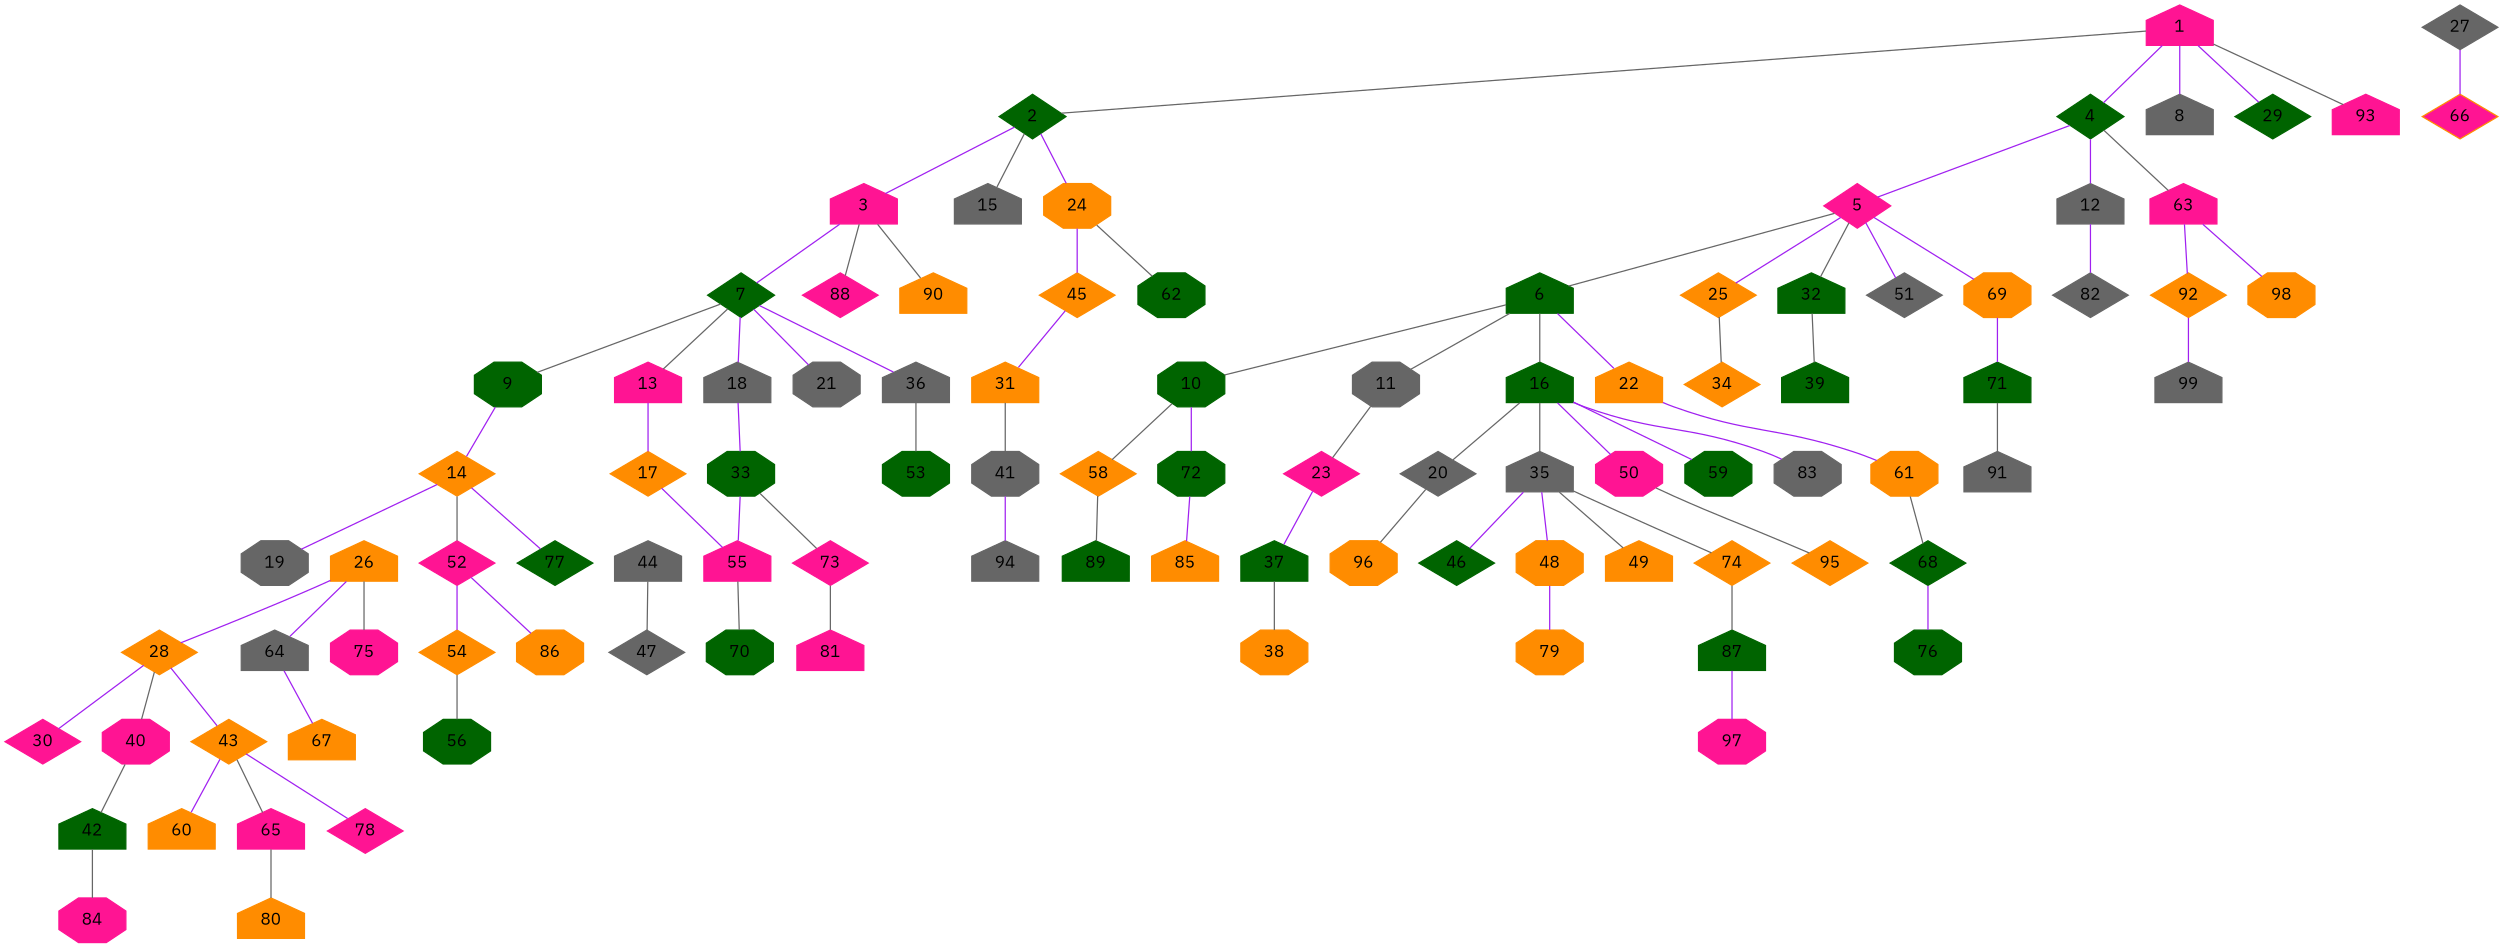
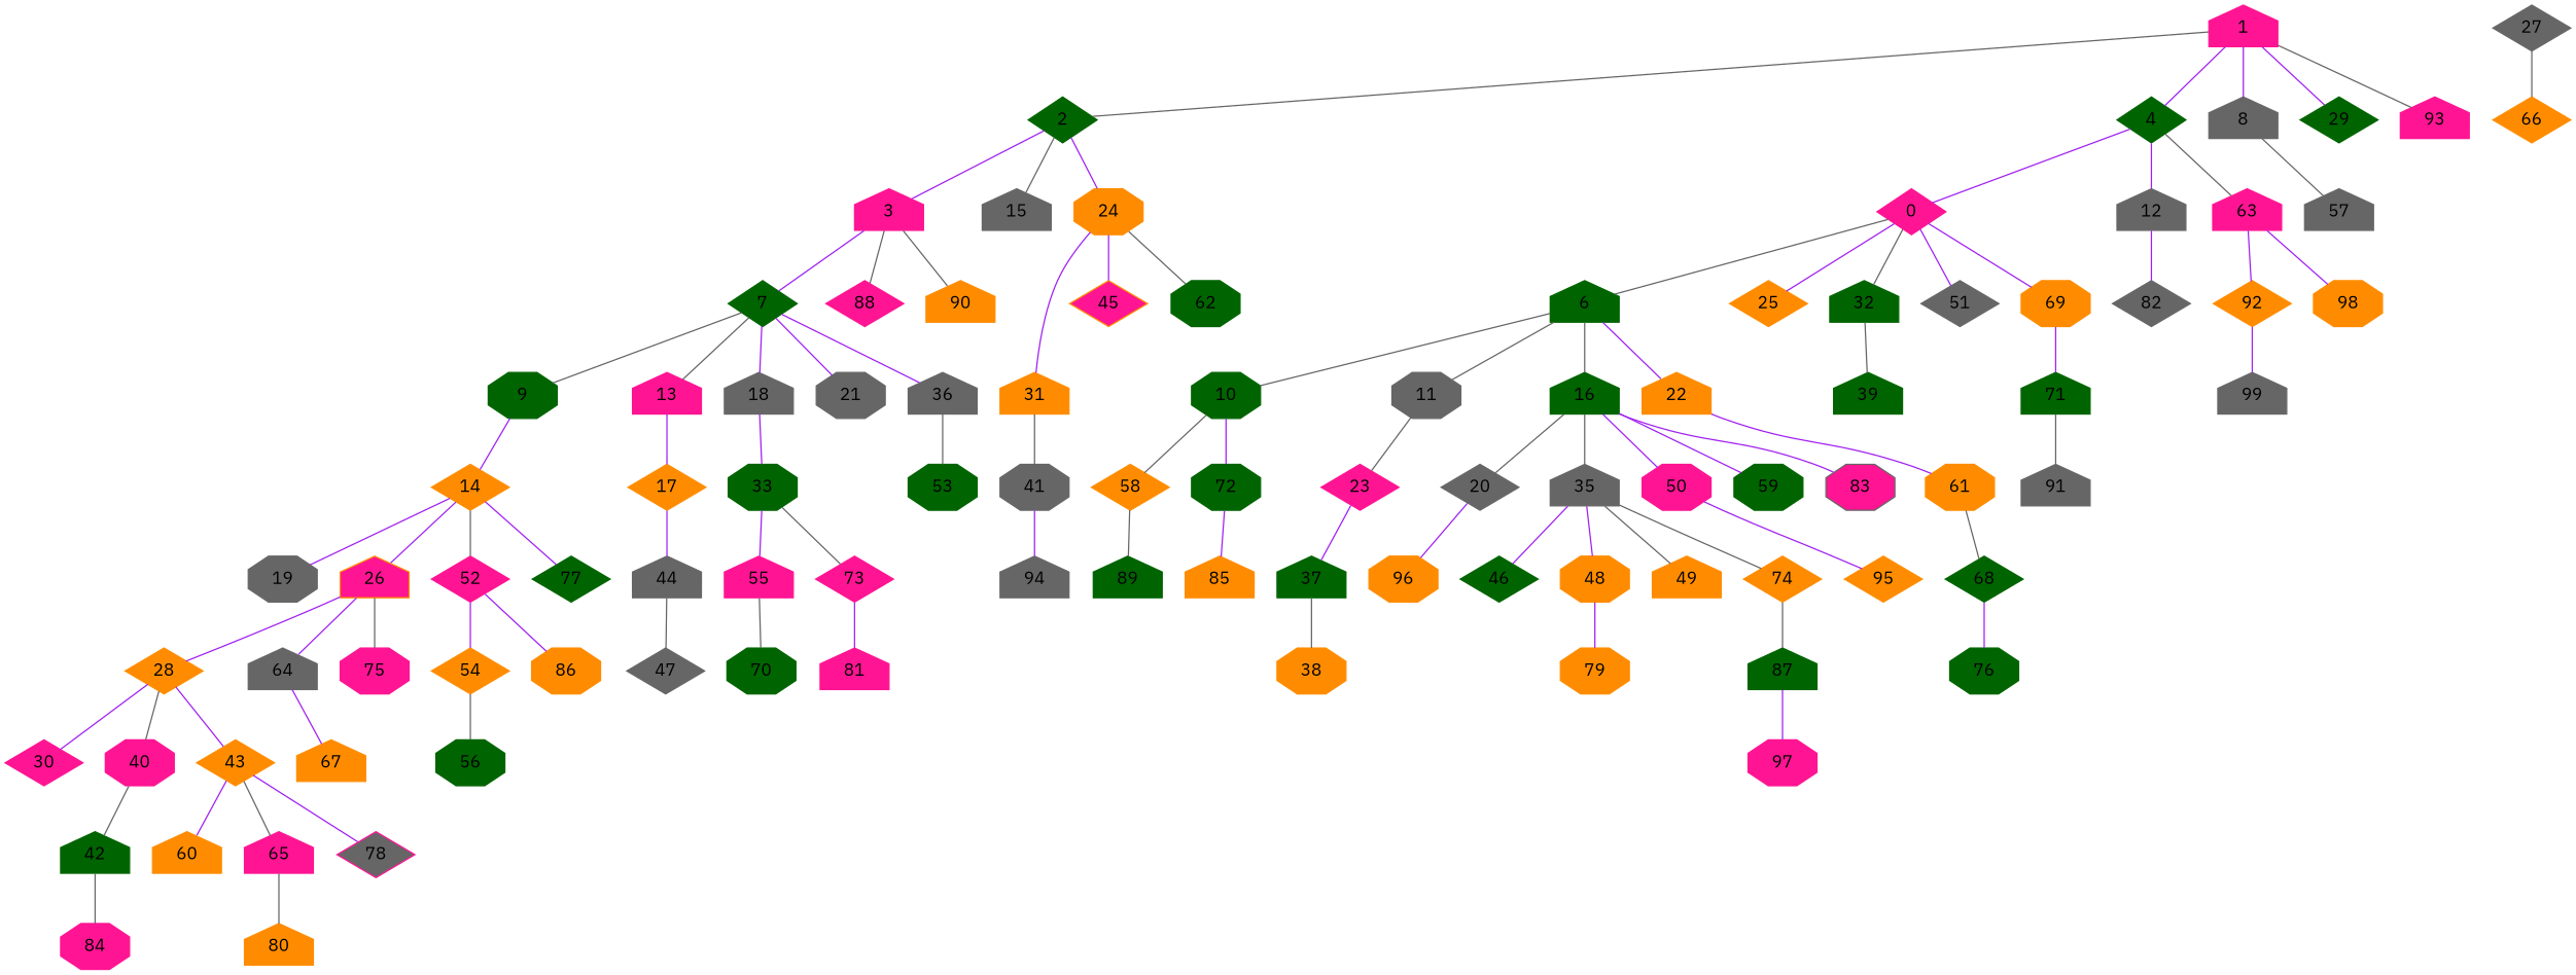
  graph {
    fontname="IBM Plex Sans"
    node [color=darkorange fontname="IBM Plex Sans" shape=house style=filled]
    edge [color=purple fontname="IBM Plex Sans"]
    1 [color=deeppink]
    2 [color=darkgreen shape=diamond]
    4 [color=darkgreen shape=diamond]
    8 [color=gray40]
    29 [color=darkgreen shape=diamond]
    93 [color=deeppink]
    3 [color=deeppink]
    15 [color=gray40]
    24 [shape=octagon]
-   5 [color=deeppink shape=diamond]
+   5 [color=deeppink shape=diamond label=0]
    12 [color=gray40]
    63 [color=deeppink]
+   57 [color=gray40]
    7 [color=darkgreen shape=diamond]
    88 [color=deeppink shape=diamond]
    90
    31
-   45 [shape=diamond]
+   45 [shape=diamond fillcolor=deeppink]
    62 [color=darkgreen shape=octagon]
    9 [color=darkgreen shape=octagon]
    13 [color=deeppink]
    18 [color=gray40]
    21 [color=gray40 shape=octagon]
    36 [color=gray40]
    6 [color=darkgreen]
    25 [shape=diamond]
    32 [color=darkgreen]
    51 [color=gray40 shape=diamond]
    69 [shape=octagon]
    82 [color=gray40 shape=diamond]
    92 [shape=diamond]
    98 [shape=octagon]
    10 [color=darkgreen shape=octagon]
    11 [color=gray40 shape=octagon]
    16 [color=darkgreen]
    22
-   34 [shape=diamond]
    39 [color=darkgreen]
    71 [color=darkgreen]
    58 [shape=diamond]
    72 [color=darkgreen shape=octagon]
    23 [color=deeppink shape=diamond]
    20 [color=gray40 shape=diamond]
    35 [color=gray40]
    50 [color=deeppink shape=octagon]
    59 [color=darkgreen shape=octagon]
-   83 [color=gray40 shape=octagon]
+   83 [color=gray40 shape=octagon fillcolor=deeppink]
    61 [shape=octagon]
    14 [shape=diamond]
    17 [shape=diamond]
    33 [color=darkgreen shape=octagon]
    53 [color=darkgreen shape=octagon]
    19 [color=gray40 shape=octagon]
-   26
+   26 [fillcolor=deeppink]
    52 [color=deeppink shape=diamond]
    77 [color=darkgreen shape=diamond]
    89 [color=darkgreen]
    85
    37 [color=darkgreen]
    44 [color=gray40]
    28 [shape=diamond]
    64 [color=gray40]
    75 [color=deeppink shape=octagon]
    27 [color=gray40 shape=diamond]
-   66 [shape=diamond fillcolor=deeppink]
+   66 [shape=diamond]
    54 [shape=diamond]
    86 [shape=octagon]
    96 [shape=octagon]
    46 [color=darkgreen shape=diamond]
    48 [shape=octagon]
    49
    74 [shape=diamond]
    95 [shape=diamond]
    47 [color=gray40 shape=diamond]
    55 [color=deeppink]
    73 [color=deeppink shape=diamond]
    68 [color=darkgreen shape=diamond]
    38 [shape=octagon]
    41 [color=gray40 shape=octagon]
    30 [color=deeppink shape=diamond]
    40 [color=deeppink shape=octagon]
    43 [shape=diamond]
    67
    42 [color=darkgreen]
    60
    65 [color=deeppink]
-   78 [color=deeppink shape=diamond]
+   78 [color=deeppink shape=diamond fillcolor=gray40]
    94 [color=gray40]
    70 [color=darkgreen shape=octagon]
    81 [color=deeppink]
    79 [shape=octagon]
    87 [color=darkgreen]
    84 [color=deeppink shape=octagon]
    80
    56 [color=darkgreen shape=octagon]
    76 [color=darkgreen shape=octagon]
    99 [color=gray40]
    91 [color=gray40]
    97 [color=deeppink shape=octagon]
    1 -- 2 [color=gray40]
    1 -- 4
    1 -- 8
    1 -- 29
    1 -- 93 [color=gray40]
    2 -- 3
    2 -- 15 [color=gray40]
    2 -- 24
    4 -- 5
    4 -- 12
    4 -- 63 [color=gray40]
+   8 -- 57 [color=gray40]
    3 -- 7
    3 -- 88 [color=gray40]
    3 -- 90 [color=gray40]
-   45 -- 31
+   24 -- 31
    24 -- 45
    24 -- 62 [color=gray40]
    5 -- 6 [color=gray40]
    5 -- 25
    5 -- 32 [color=gray40]
    5 -- 51
    5 -- 69
    12 -- 82
    63 -- 92
    63 -- 98
    7 -- 9 [color=gray40]
    7 -- 13 [color=gray40]
    7 -- 18
    7 -- 21
    7 -- 36
    31 -- 41 [color=gray40]
    9 -- 14
    13 -- 17
    18 -- 33
    36 -- 53 [color=gray40]
    6 -- 10 [color=gray40]
    6 -- 11 [color=gray40]
    6 -- 16 [color=gray40]
    6 -- 22
-   25 -- 34 [color=gray40]
    32 -- 39 [color=gray40]
    69 -- 71
    92 -- 99
    10 -- 58 [color=gray40]
    10 -- 72
    11 -- 23 [color=gray40]
    16 -- 20 [color=gray40]
    16 -- 35 [color=gray40]
    16 -- 50
    16 -- 59
    16 -- 83
    22 -- 61
    71 -- 91 [color=gray40]
    58 -- 89 [color=gray40]
    72 -- 85
    23 -- 37
-   20 -- 96 [color=gray40]
+   20 -- 96
    35 -- 46
    35 -- 48
    35 -- 49 [color=gray40]
    35 -- 74 [color=gray40]
-   50 -- 95 [color=gray40]
+   50 -- 95
    61 -- 68 [color=gray40]
    14 -- 19
+   14 -- 26
    14 -- 52 [color=gray40]
    14 -- 77
-   17 -- 55
+   17 -- 44
    33 -- 55
    33 -- 73 [color=gray40]
    26 -- 28
    26 -- 64
    26 -- 75 [color=gray40]
    52 -- 54
    52 -- 86
    37 -- 38 [color=gray40]
    44 -- 47 [color=gray40]
    28 -- 30
    28 -- 40 [color=gray40]
    28 -- 43
    64 -- 67
-   27 -- 66
+   27 -- 66 [color=gray40]
    54 -- 56 [color=gray40]
    48 -- 79
    74 -- 87 [color=gray40]
    55 -- 70 [color=gray40]
-   73 -- 81 [color=gray40]
+   73 -- 81
    68 -- 76
    41 -- 94
    40 -- 42 [color=gray40]
    43 -- 60
    43 -- 65 [color=gray40]
    43 -- 78
    42 -- 84 [color=gray40]
    65 -- 80 [color=gray40]
    87 -- 97
  }
